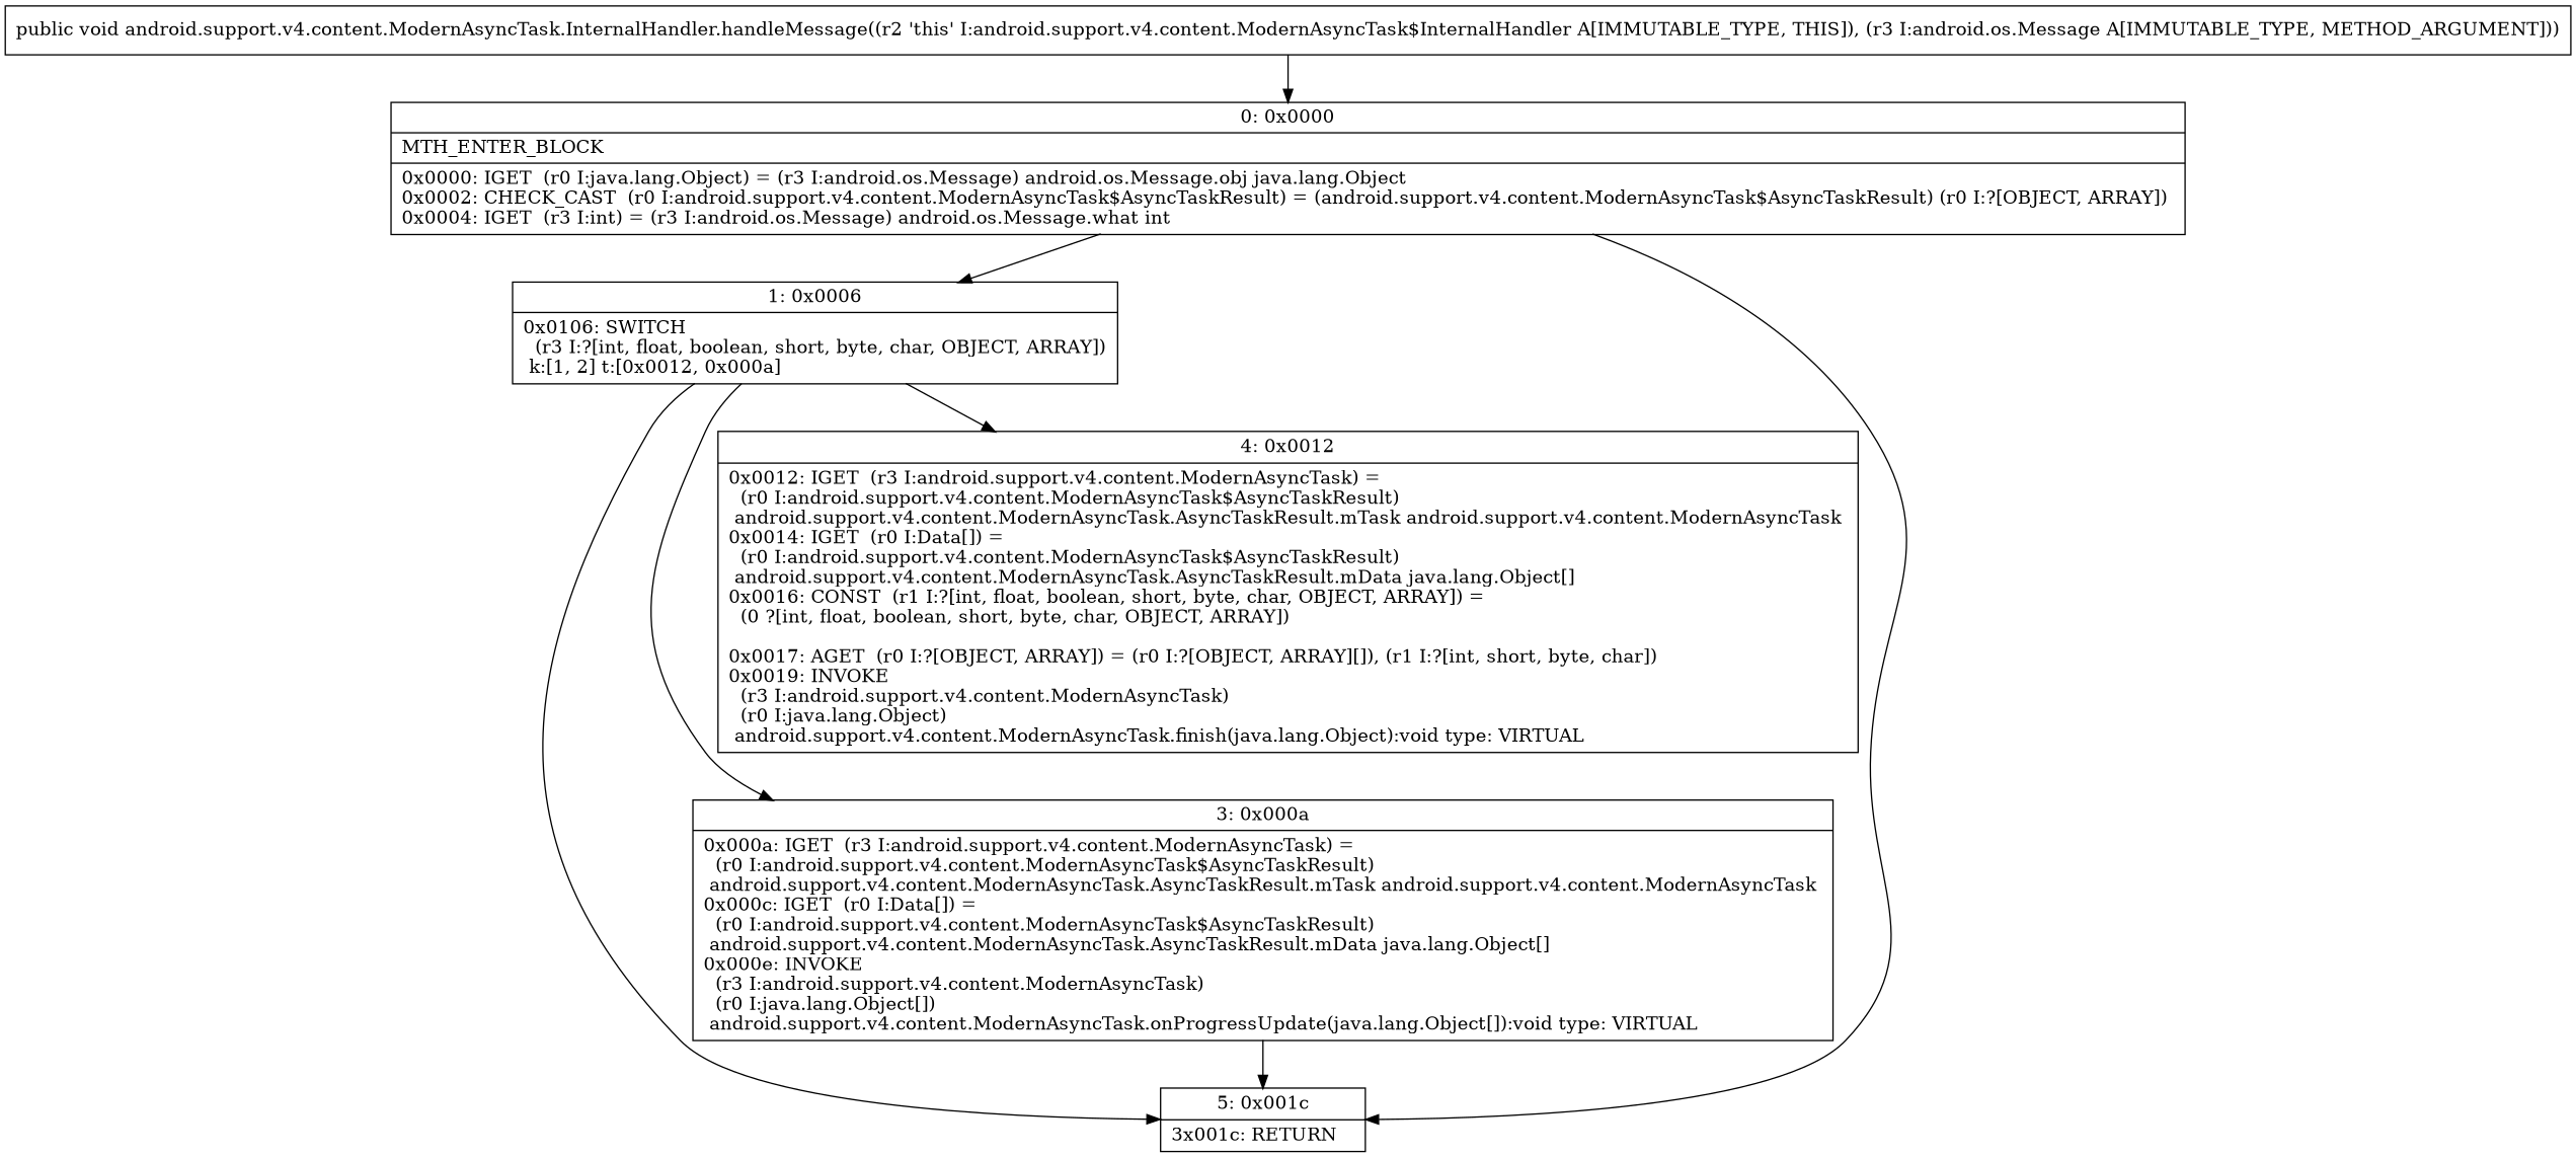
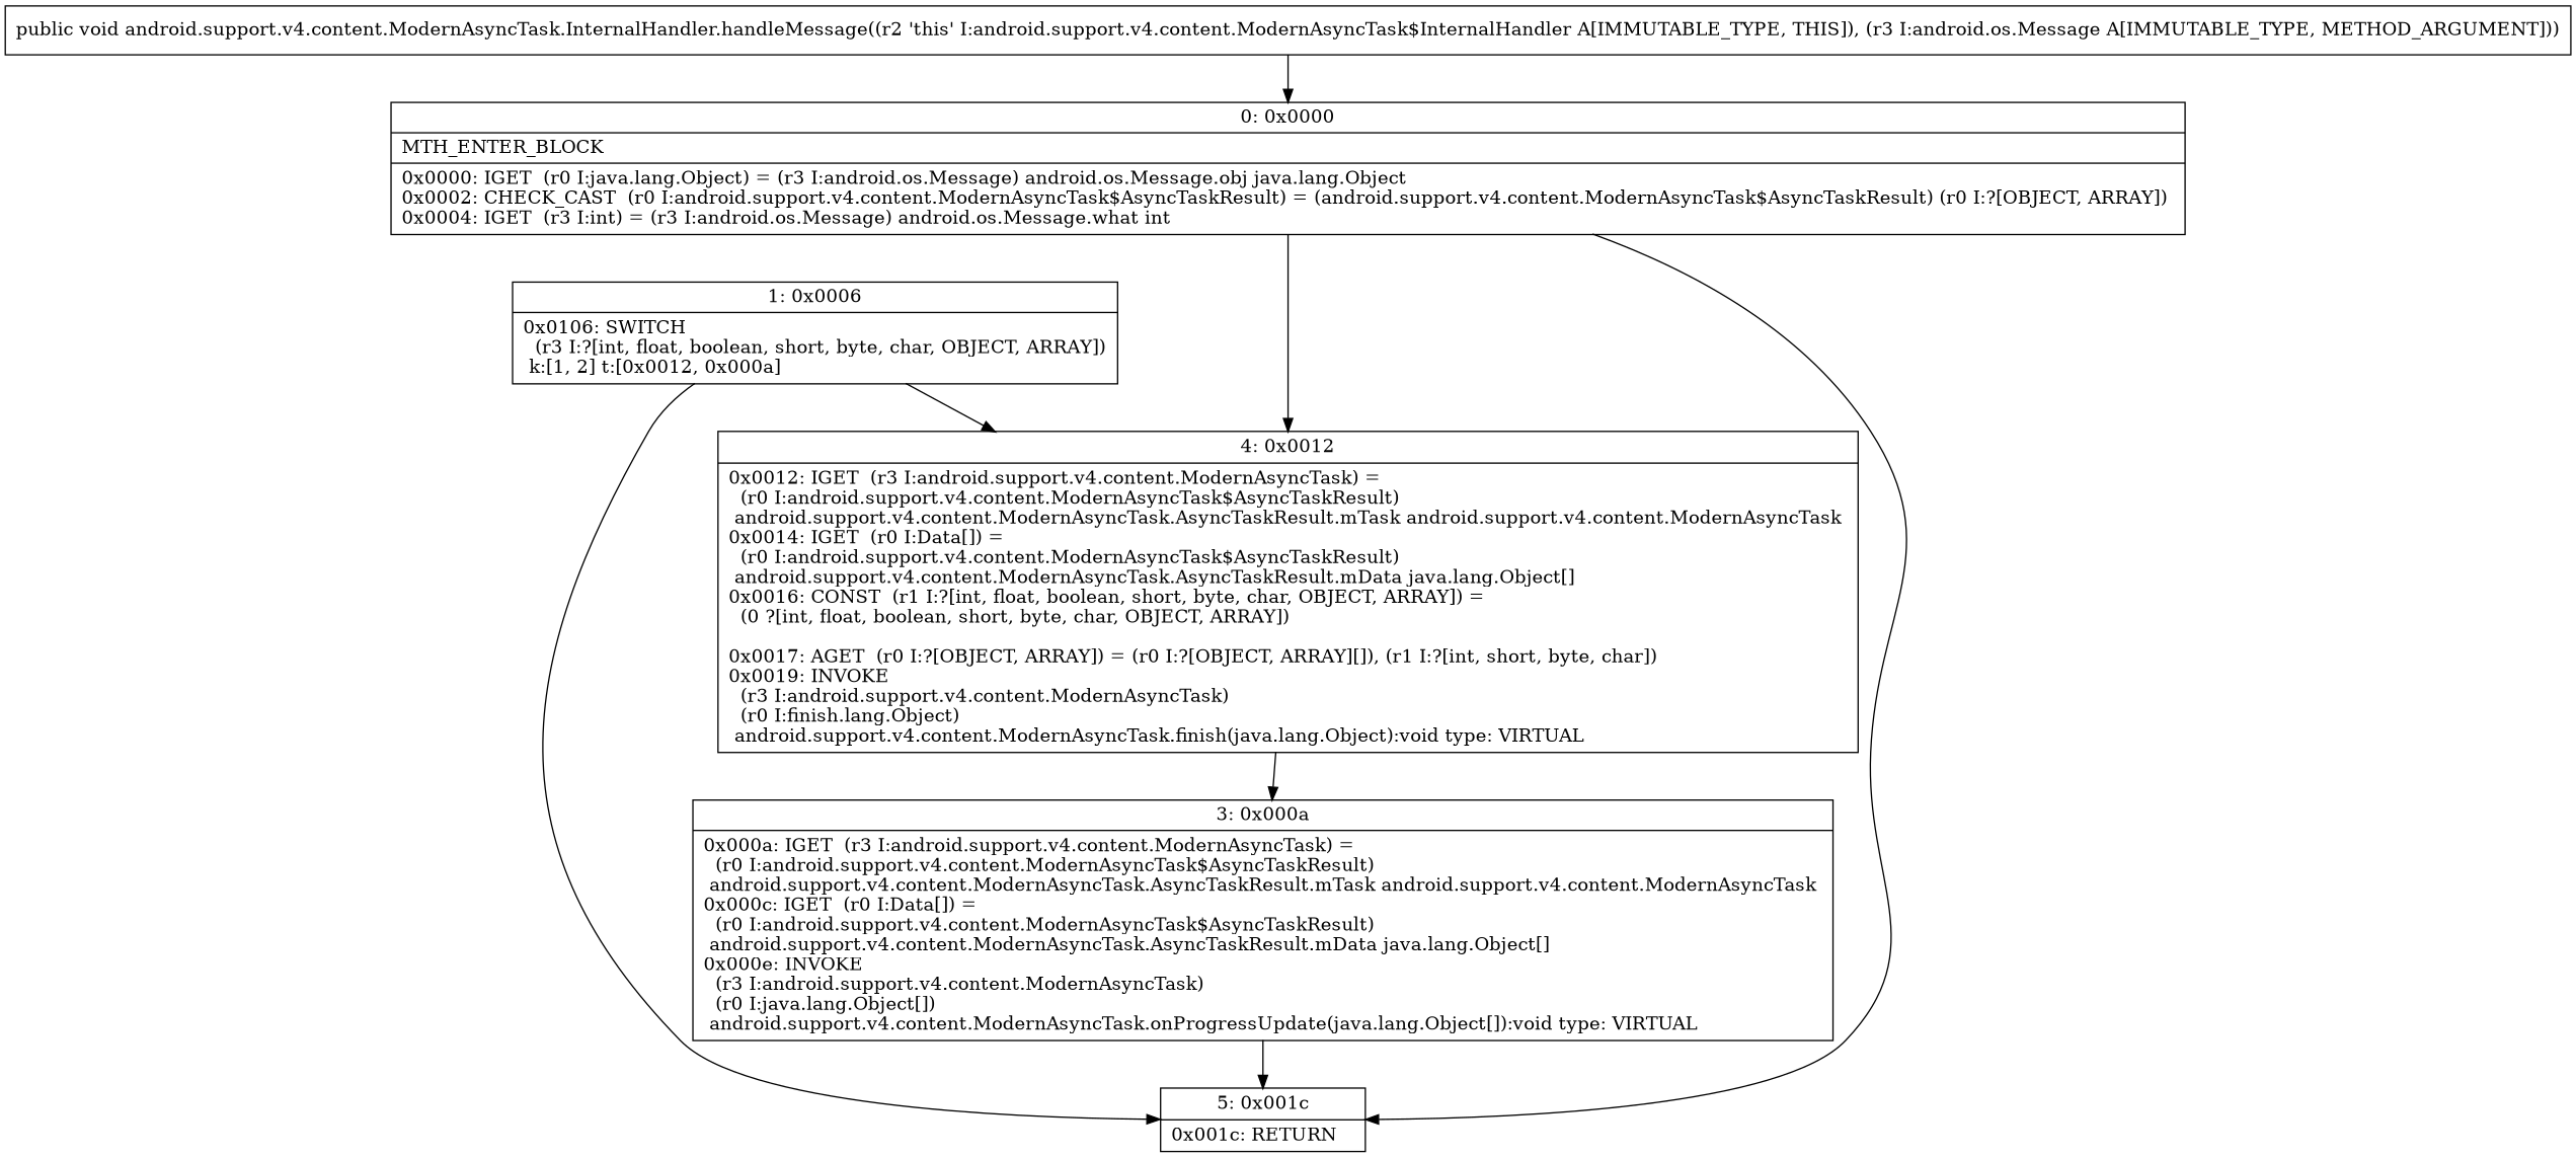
  digraph {
    node [shape=record]
    n1 [label="{0\:\ 0x0000|MTH_ENTER_BLOCK\l|0x0000: IGET  (r0 I:java.lang.Object) = (r3 I:android.os.Message) android.os.Message.obj java.lang.Object \l0x0002: CHECK_CAST  (r0 I:android.support.v4.content.ModernAsyncTask$AsyncTaskResult) = (android.support.v4.content.ModernAsyncTask$AsyncTaskResult) (r0 I:?[OBJECT, ARRAY]) \l0x0004: IGET  (r3 I:int) = (r3 I:android.os.Message) android.os.Message.what int \l}"]
    n2 [label="{1\:\ 0x0006|0x0106: SWITCH  \l  (r3 I:?[int, float, boolean, short, byte, char, OBJECT, ARRAY])\l k:[1, 2] t:[0x0012, 0x000a] \l}"]
-   n3 [label="{5\:\ 0x001c|3x001c: RETURN   \l}"]
+   n3 [label="{5\:\ 0x001c|0x001c: RETURN   \l}"]
    n4 [label="{3\:\ 0x000a|0x000a: IGET  (r3 I:android.support.v4.content.ModernAsyncTask) = \l  (r0 I:android.support.v4.content.ModernAsyncTask$AsyncTaskResult)\l android.support.v4.content.ModernAsyncTask.AsyncTaskResult.mTask android.support.v4.content.ModernAsyncTask \l0x000c: IGET  (r0 I:Data[]) = \l  (r0 I:android.support.v4.content.ModernAsyncTask$AsyncTaskResult)\l android.support.v4.content.ModernAsyncTask.AsyncTaskResult.mData java.lang.Object[] \l0x000e: INVOKE  \l  (r3 I:android.support.v4.content.ModernAsyncTask)\l  (r0 I:java.lang.Object[])\l android.support.v4.content.ModernAsyncTask.onProgressUpdate(java.lang.Object[]):void type: VIRTUAL \l}"]
-   n5 [label="{4\:\ 0x0012|0x0012: IGET  (r3 I:android.support.v4.content.ModernAsyncTask) = \l  (r0 I:android.support.v4.content.ModernAsyncTask$AsyncTaskResult)\l android.support.v4.content.ModernAsyncTask.AsyncTaskResult.mTask android.support.v4.content.ModernAsyncTask \l0x0014: IGET  (r0 I:Data[]) = \l  (r0 I:android.support.v4.content.ModernAsyncTask$AsyncTaskResult)\l android.support.v4.content.ModernAsyncTask.AsyncTaskResult.mData java.lang.Object[] \l0x0016: CONST  (r1 I:?[int, float, boolean, short, byte, char, OBJECT, ARRAY]) = \l  (0 ?[int, float, boolean, short, byte, char, OBJECT, ARRAY])\l \l0x0017: AGET  (r0 I:?[OBJECT, ARRAY]) = (r0 I:?[OBJECT, ARRAY][]), (r1 I:?[int, short, byte, char]) \l0x0019: INVOKE  \l  (r3 I:android.support.v4.content.ModernAsyncTask)\l  (r0 I:java.lang.Object)\l android.support.v4.content.ModernAsyncTask.finish(java.lang.Object):void type: VIRTUAL \l}"]
+   n5 [label="{4\:\ 0x0012|0x0012: IGET  (r3 I:android.support.v4.content.ModernAsyncTask) = \l  (r0 I:android.support.v4.content.ModernAsyncTask$AsyncTaskResult)\l android.support.v4.content.ModernAsyncTask.AsyncTaskResult.mTask android.support.v4.content.ModernAsyncTask \l0x0014: IGET  (r0 I:Data[]) = \l  (r0 I:android.support.v4.content.ModernAsyncTask$AsyncTaskResult)\l android.support.v4.content.ModernAsyncTask.AsyncTaskResult.mData java.lang.Object[] \l0x0016: CONST  (r1 I:?[int, float, boolean, short, byte, char, OBJECT, ARRAY]) = \l  (0 ?[int, float, boolean, short, byte, char, OBJECT, ARRAY])\l \l0x0017: AGET  (r0 I:?[OBJECT, ARRAY]) = (r0 I:?[OBJECT, ARRAY][]), (r1 I:?[int, short, byte, char]) \l0x0019: INVOKE  \l  (r3 I:android.support.v4.content.ModernAsyncTask)\l  (r0 I:finish.lang.Object)\l android.support.v4.content.ModernAsyncTask.finish(java.lang.Object):void type: VIRTUAL \l}"]
    n6 [label="{public void android.support.v4.content.ModernAsyncTask.InternalHandler.handleMessage((r2 'this' I:android.support.v4.content.ModernAsyncTask$InternalHandler A[IMMUTABLE_TYPE, THIS]), (r3 I:android.os.Message A[IMMUTABLE_TYPE, METHOD_ARGUMENT])) }"]
-   n1 -> n2
+   n1 -> n5
    n1 -> n3
    n2 -> n3
-   n2 -> n4
+   n5 -> n4
    n2 -> n5
    n4 -> n3
    n6 -> n1
  }
